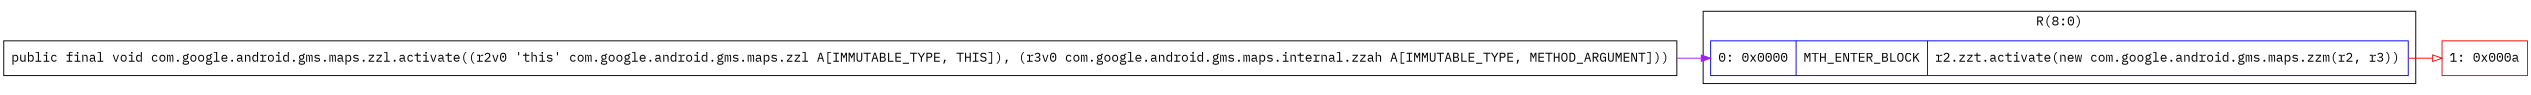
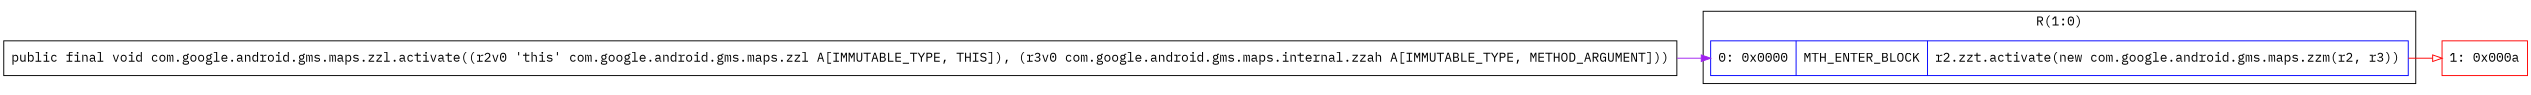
  digraph {
    rankdir=LR
    fontname="IBM Plex Mono"
    node [shape=record fontname="IBM Plex Mono"]
    edge [fontname="IBM Plex Mono"]
    n1 [color=blue label="{0\:\ 0x0000|MTH_ENTER_BLOCK\l|r2.zzt.activate(new com.google.android.gms.maps.zzm(r2, r3))\l}"]
    n2 [color=red label="{1\:\ 0x000a}"]
    n3 [label="{public final void com.google.android.gms.maps.zzl.activate((r2v0 'this' com.google.android.gms.maps.zzl A[IMMUTABLE_TYPE, THIS]), (r3v0 com.google.android.gms.maps.internal.zzah A[IMMUTABLE_TYPE, METHOD_ARGUMENT])) }"]
    subgraph cluster_1 {
-     label="R(8:0)"
+     label="R(1:0)"
      n1
    }
    n1 -> n2 [color=red arrowhead=onormal]
    n3 -> n1 [color=purple arrowhead=normal]
  }
